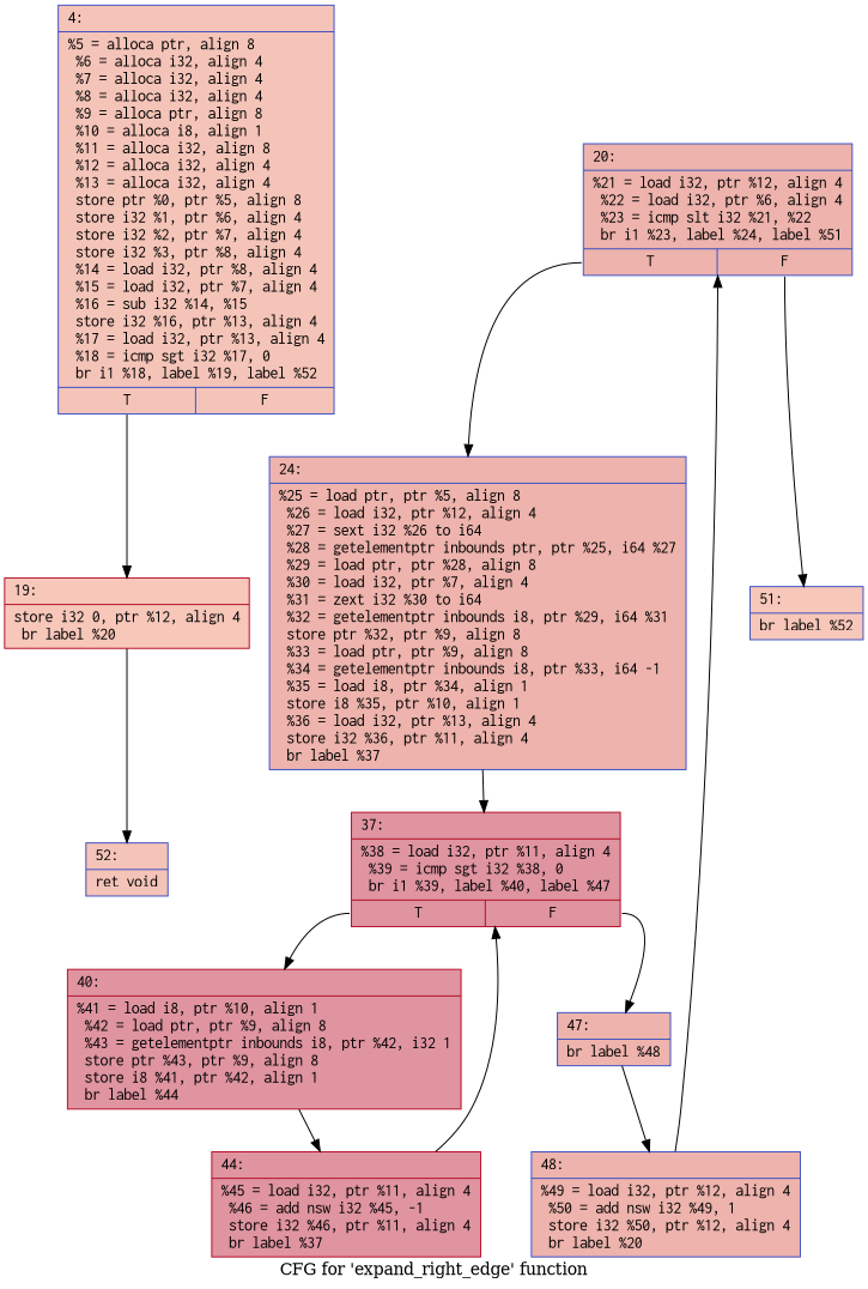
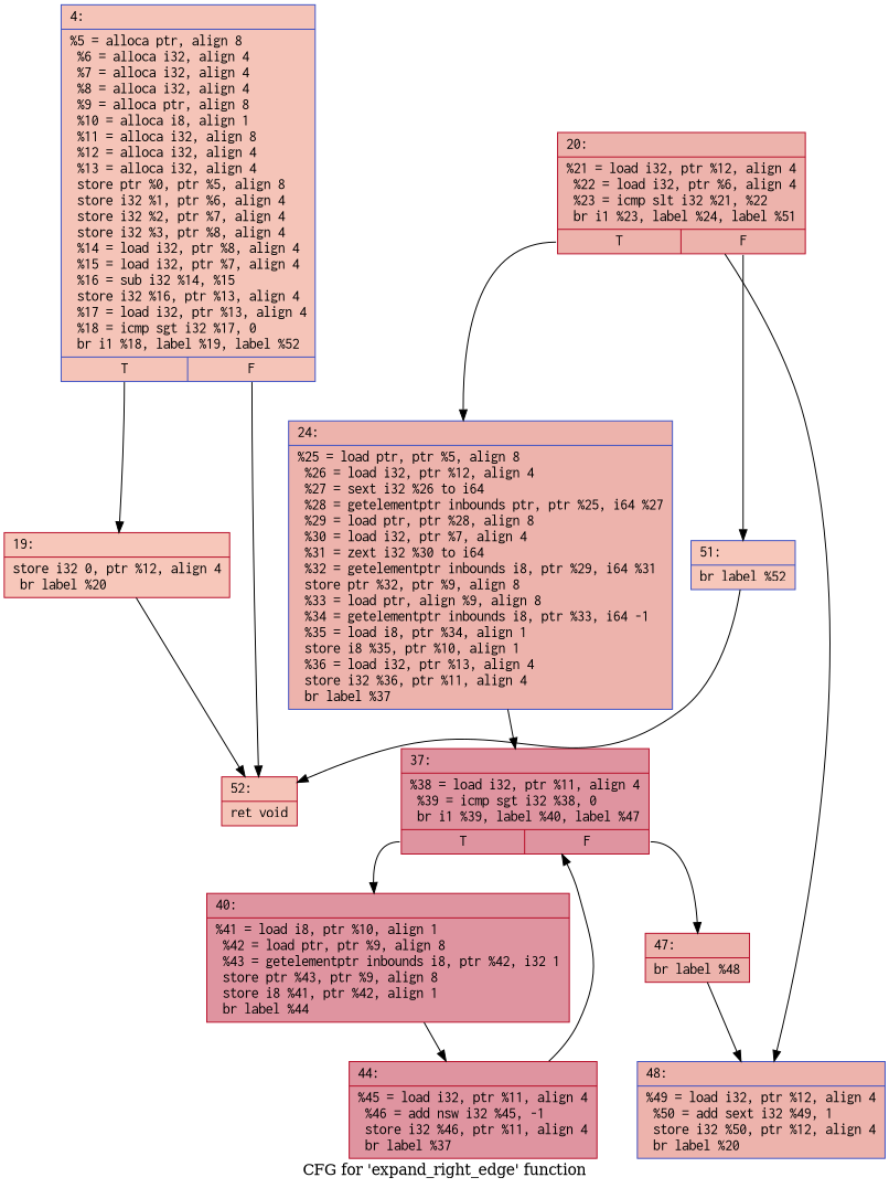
  digraph {
    label="CFG for 'expand_right_edge' function"
    node [color="#3d50c3ff" fillcolor="#d6524470" fontname=Courier shape=record style=filled]
    n1 [fillcolor="#e97a5f70" label="{4:\l|  %5 = alloca ptr, align 8\l  %6 = alloca i32, align 4\l  %7 = alloca i32, align 4\l  %8 = alloca i32, align 4\l  %9 = alloca ptr, align 8\l  %10 = alloca i8, align 1\l  %11 = alloca i32, align 8\l  %12 = alloca i32, align 4\l  %13 = alloca i32, align 4\l  store ptr %0, ptr %5, align 8\l  store i32 %1, ptr %6, align 4\l  store i32 %2, ptr %7, align 4\l  store i32 %3, ptr %8, align 4\l  %14 = load i32, ptr %8, align 4\l  %15 = load i32, ptr %7, align 4\l  %16 = sub i32 %14, %15\l  store i32 %16, ptr %13, align 4\l  %17 = load i32, ptr %13, align 4\l  %18 = icmp sgt i32 %17, 0\l  br i1 %18, label %19, label %52\l|{<s0>T|<s1>F}}"]
    n2 [color="#b70d28ff" fillcolor="#ec7f6370" label="{19:\l|  store i32 0, ptr %12, align 4\l  br label %20\l}"]
-   n3 [fillcolor="#e97a5f70" label="{52:\l|  ret void\l}"]
-   n4 [label="{20:\l|  %21 = load i32, ptr %12, align 4\l  %22 = load i32, ptr %6, align 4\l  %23 = icmp slt i32 %21, %22\l  br i1 %23, label %24, label %51\l|{<s0>T|<s1>F}}"]
-   n5 [label="{24:\l|  %25 = load ptr, ptr %5, align 8\l  %26 = load i32, ptr %12, align 4\l  %27 = sext i32 %26 to i64\l  %28 = getelementptr inbounds ptr, ptr %25, i64 %27\l  %29 = load ptr, ptr %28, align 8\l  %30 = load i32, ptr %7, align 4\l  %31 = zext i32 %30 to i64\l  %32 = getelementptr inbounds i8, ptr %29, i64 %31\l  store ptr %32, ptr %9, align 8\l  %33 = load ptr, ptr %9, align 8\l  %34 = getelementptr inbounds i8, ptr %33, i64 -1\l  %35 = load i8, ptr %34, align 1\l  store i8 %35, ptr %10, align 1\l  %36 = load i32, ptr %13, align 4\l  store i32 %36, ptr %11, align 4\l  br label %37\l}"]
+   n3 [color="#b70d28ff" fillcolor="#e97a5f70" label="{52:\l|  ret void\l}"]
+   n4 [color="#b70d28ff" label="{20:\l|  %21 = load i32, ptr %12, align 4\l  %22 = load i32, ptr %6, align 4\l  %23 = icmp slt i32 %21, %22\l  br i1 %23, label %24, label %51\l|{<s0>T|<s1>F}}"]
+   n5 [label="{24:\l|  %25 = load ptr, ptr %5, align 8\l  %26 = load i32, ptr %12, align 4\l  %27 = sext i32 %26 to i64\l  %28 = getelementptr inbounds ptr, ptr %25, i64 %27\l  %29 = load ptr, ptr %28, align 8\l  %30 = load i32, ptr %7, align 4\l  %31 = zext i32 %30 to i64\l  %32 = getelementptr inbounds i8, ptr %29, i64 %31\l  store ptr %32, ptr %9, align 8\l  %33 = load ptr, align %9, align 8\l  %34 = getelementptr inbounds i8, ptr %33, i64 -1\l  %35 = load i8, ptr %34, align 1\l  store i8 %35, ptr %10, align 1\l  %36 = load i32, ptr %13, align 4\l  store i32 %36, ptr %11, align 4\l  br label %37\l}"]
    n6 [fillcolor="#ec7f6370" label="{51:\l|  br label %52\l}"]
    n7 [color="#b70d28ff" fillcolor="#b70d2870" label="{37:\l|  %38 = load i32, ptr %11, align 4\l  %39 = icmp sgt i32 %38, 0\l  br i1 %39, label %40, label %47\l|{<s0>T|<s1>F}}"]
    n8 [color="#b70d28ff" fillcolor="#b70d2870" label="{40:\l|  %41 = load i8, ptr %10, align 1\l  %42 = load ptr, ptr %9, align 8\l  %43 = getelementptr inbounds i8, ptr %42, i32 1\l  store ptr %43, ptr %9, align 8\l  store i8 %41, ptr %42, align 1\l  br label %44\l}"]
-   n9 [label="{47:\l|  br label %48\l}"]
+   n9 [color="#b70d28ff" label="{47:\l|  br label %48\l}"]
    n10 [color="#b70d28ff" fillcolor="#b70d2870" label="{44:\l|  %45 = load i32, ptr %11, align 4\l  %46 = add nsw i32 %45, -1\l  store i32 %46, ptr %11, align 4\l  br label %37\l}"]
-   n11 [label="{48:\l|  %49 = load i32, ptr %12, align 4\l  %50 = add nsw i32 %49, 1\l  store i32 %50, ptr %12, align 4\l  br label %20\l}"]
+   n11 [label="{48:\l|  %49 = load i32, ptr %12, align 4\l  %50 = add sext i32 %49, 1\l  store i32 %50, ptr %12, align 4\l  br label %20\l}"]
    n1 -> n2 [tailport=s0]
+   n1 -> n3 [tailport=s1]
    n2 -> n3
    n4 -> n5 [tailport=s0]
    n4 -> n6 [tailport=s1]
    n5 -> n7
+   n6 -> n3
    n7 -> n8 [tailport=s0]
    n7 -> n9 [tailport=s1]
    n8 -> n10
    n9 -> n11
    n10 -> n7
-   n11 -> n4
+   n4 -> n11
  }
